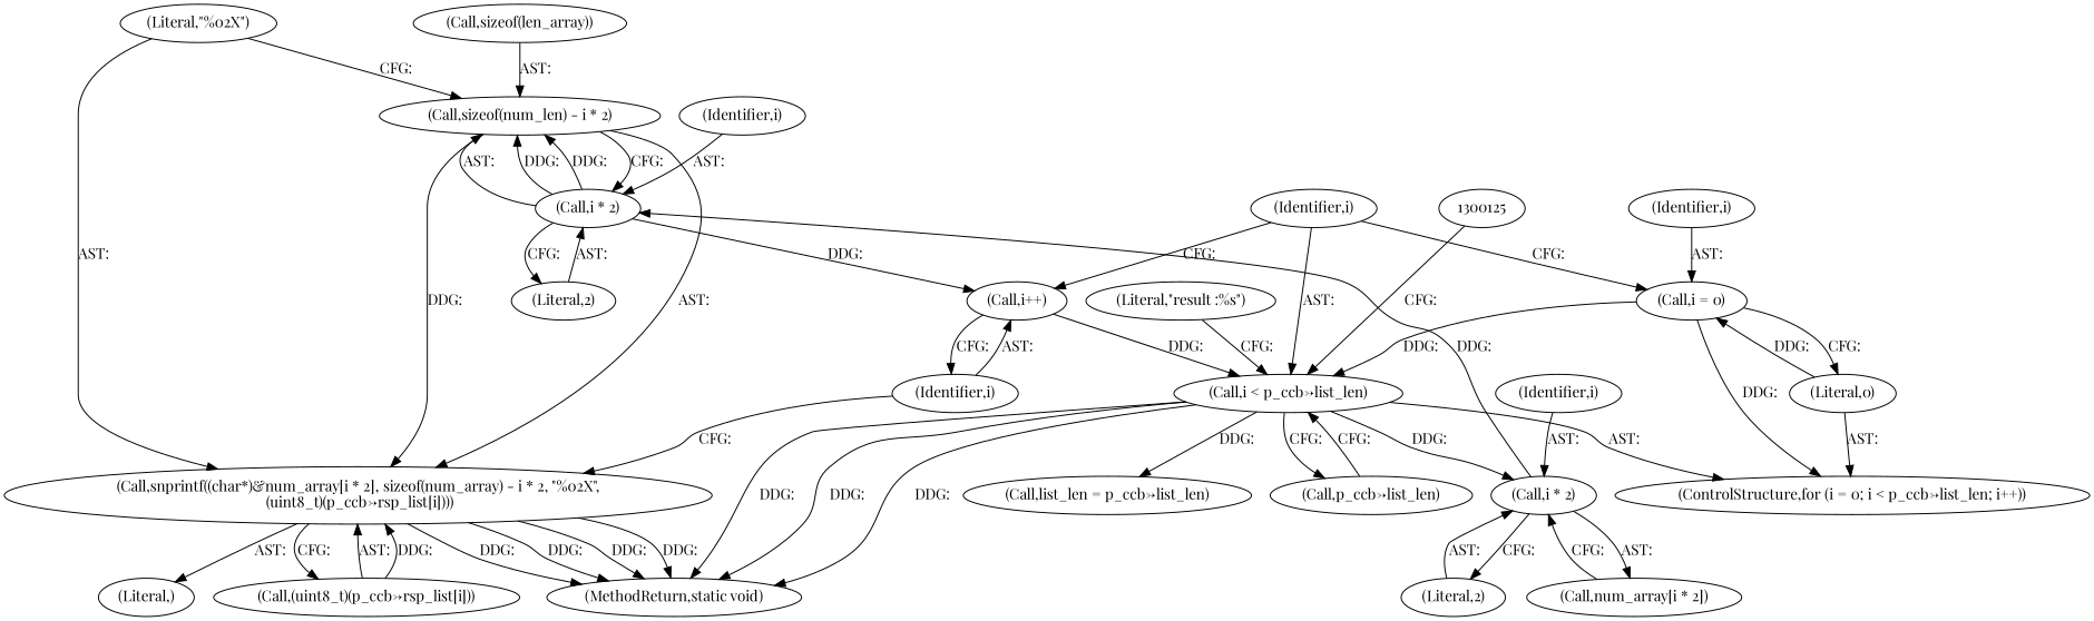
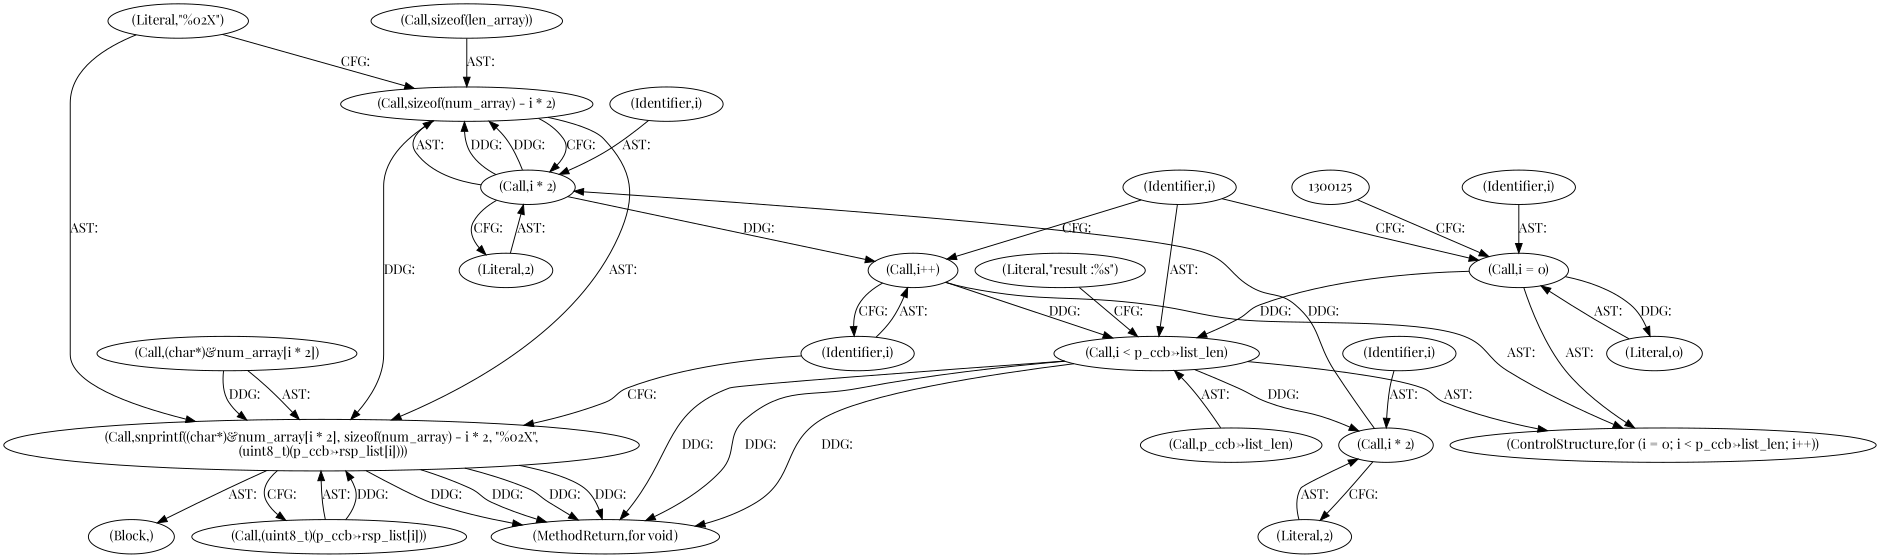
  digraph {
    fontname="Playfair Display"
    node [fontname="Playfair Display"]
    edge [fontname="Playfair Display"]
-   n1 [label="(Call,sizeof(num_len) - i * 2)"]
+   n1 [label="(Call,sizeof(num_array) - i * 2)"]
    n2 [label="(Call,i * 2)"]
    n3 [label="(Call,snprintf((char*)&num_array[i * 2], sizeof(num_array) - i * 2, \"%02X\",\n (uint8_t)(p_ccb->rsp_list[i])))"]
    n4 [label="(Call,i++)"]
    n5 [label="(Literal,2)"]
-   n6 [label="(MethodReturn,static void)"]
-   n7 [label="(Literal,)"]
+   n6 [label="(MethodReturn,for void)"]
+   n7 [label="(Block,)"]
    n8 [label="(Call,(uint8_t)(p_ccb->rsp_list[i]))"]
    n9 [label="(Call,i < p_ccb->list_len)"]
    n10 [label="(ControlStructure,for (i = 0; i < p_ccb->list_len; i++))"]
    n11 [label="(Identifier,i)"]
    n12 [label="(Call,i * 2)"]
-   n13 [label="(Call,num_array[i * 2])"]
    n14 [label="(Literal,2)"]
-   n15 [label="(Call,list_len = p_ccb->list_len)"]
    n16 [label="(Call,p_ccb->list_len)"]
    n17 [label="(Call,i = 0)"]
    n18 [label="(Literal,0)"]
    n19 [label="(Literal,\"%02X\")"]
    n20 [label="(Identifier,i)"]
    n21 [label="(Identifier,i)"]
    n22 [label="(Identifier,i)"]
    n23 [label="(Call,sizeof(len_array))"]
    n24 [label="(Identifier,i)"]
    n25 [label="(Literal,\"result :%s\")"]
+   n26 [label="(Call,(char*)&num_array[i * 2])"]
    n27 [label=1300125]
    n1 -> n2 [label="CFG: "]
    n1 -> n3 [label="AST: "]
    n1 -> n3 [label="DDG: "]
    n2 -> n1 [label="AST: "]
    n2 -> n1 [label="DDG: "]
    n2 -> n1 [label="DDG: "]
    n2 -> n4 [label="DDG: "]
    n2 -> n5 [label="CFG: "]
    n3 -> n6 [label="DDG: "]
    n3 -> n6 [label="DDG: "]
    n3 -> n6 [label="DDG: "]
    n3 -> n6 [label="DDG: "]
    n3 -> n7 [label="AST: "]
    n3 -> n8 [label="CFG: "]
    n4 -> n9 [label="DDG: "]
-   n18 -> n10 [label="AST: "]
+   n4 -> n10 [label="AST: "]
    n4 -> n11 [label="CFG: "]
    n5 -> n2 [label="AST: "]
    n8 -> n3 [label="AST: "]
    n8 -> n3 [label="DDG: "]
    n9 -> n6 [label="DDG: "]
    n9 -> n6 [label="DDG: "]
    n9 -> n6 [label="DDG: "]
    n9 -> n10 [label="AST: "]
    n9 -> n12 [label="DDG: "]
-   n9 -> n15 [label="DDG: "]
-   n9 -> n16 [label="CFG: "]
    n11 -> n3 [label="CFG: "]
    n11 -> n4 [label="AST: "]
    n12 -> n2 [label="DDG: "]
-   n12 -> n13 [label="AST: "]
    n12 -> n14 [label="CFG: "]
-   n13 -> n12 [label="CFG: "]
    n14 -> n12 [label="AST: "]
-   n16 -> n9 [label="CFG: "]
+   n16 -> n9 [label="AST: "]
    n17 -> n9 [label="DDG: "]
-   n17 -> n10 [label="DDG: "]
-   n17 -> n18 [label="CFG: "]
-   n18 -> n17 [label="DDG: "]
+   n17 -> n10 [label="AST: "]
+   n17 -> n18 [label="DDG: "]
+   n18 -> n17 [label="AST: "]
    n19 -> n1 [label="CFG: "]
    n19 -> n3 [label="AST: "]
    n20 -> n4 [label="CFG: "]
    n20 -> n9 [label="AST: "]
    n20 -> n17 [label="CFG: "]
    n21 -> n12 [label="AST: "]
    n22 -> n2 [label="AST: "]
    n23 -> n1 [label="AST: "]
    n24 -> n17 [label="AST: "]
    n25 -> n9 [label="CFG: "]
-   n27 -> n9 [label="CFG: "]
+   n26 -> n3 [label="AST: "]
+   n26 -> n3 [label="DDG: "]
+   n27 -> n17 [label="CFG: "]
  }
